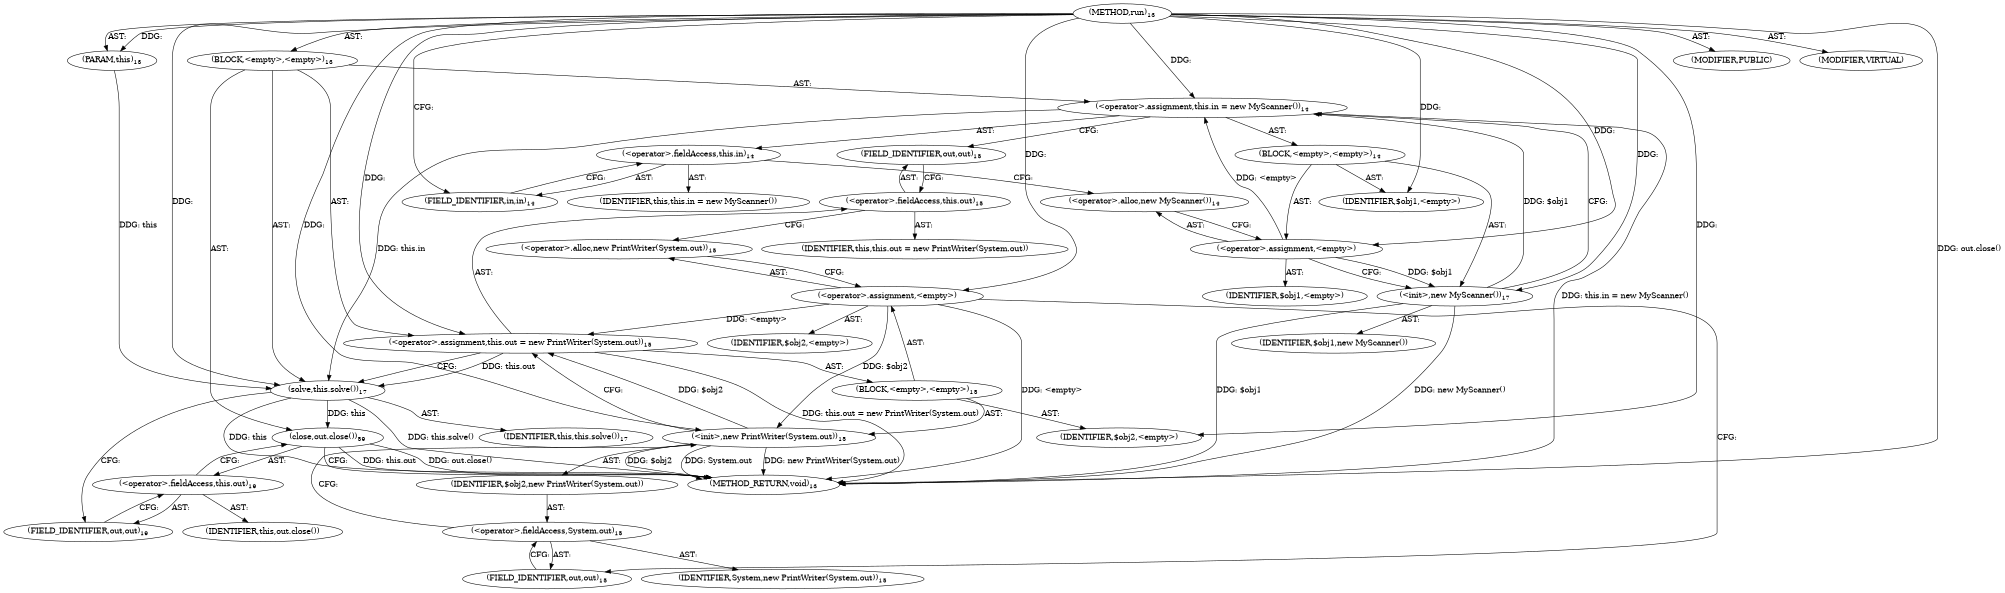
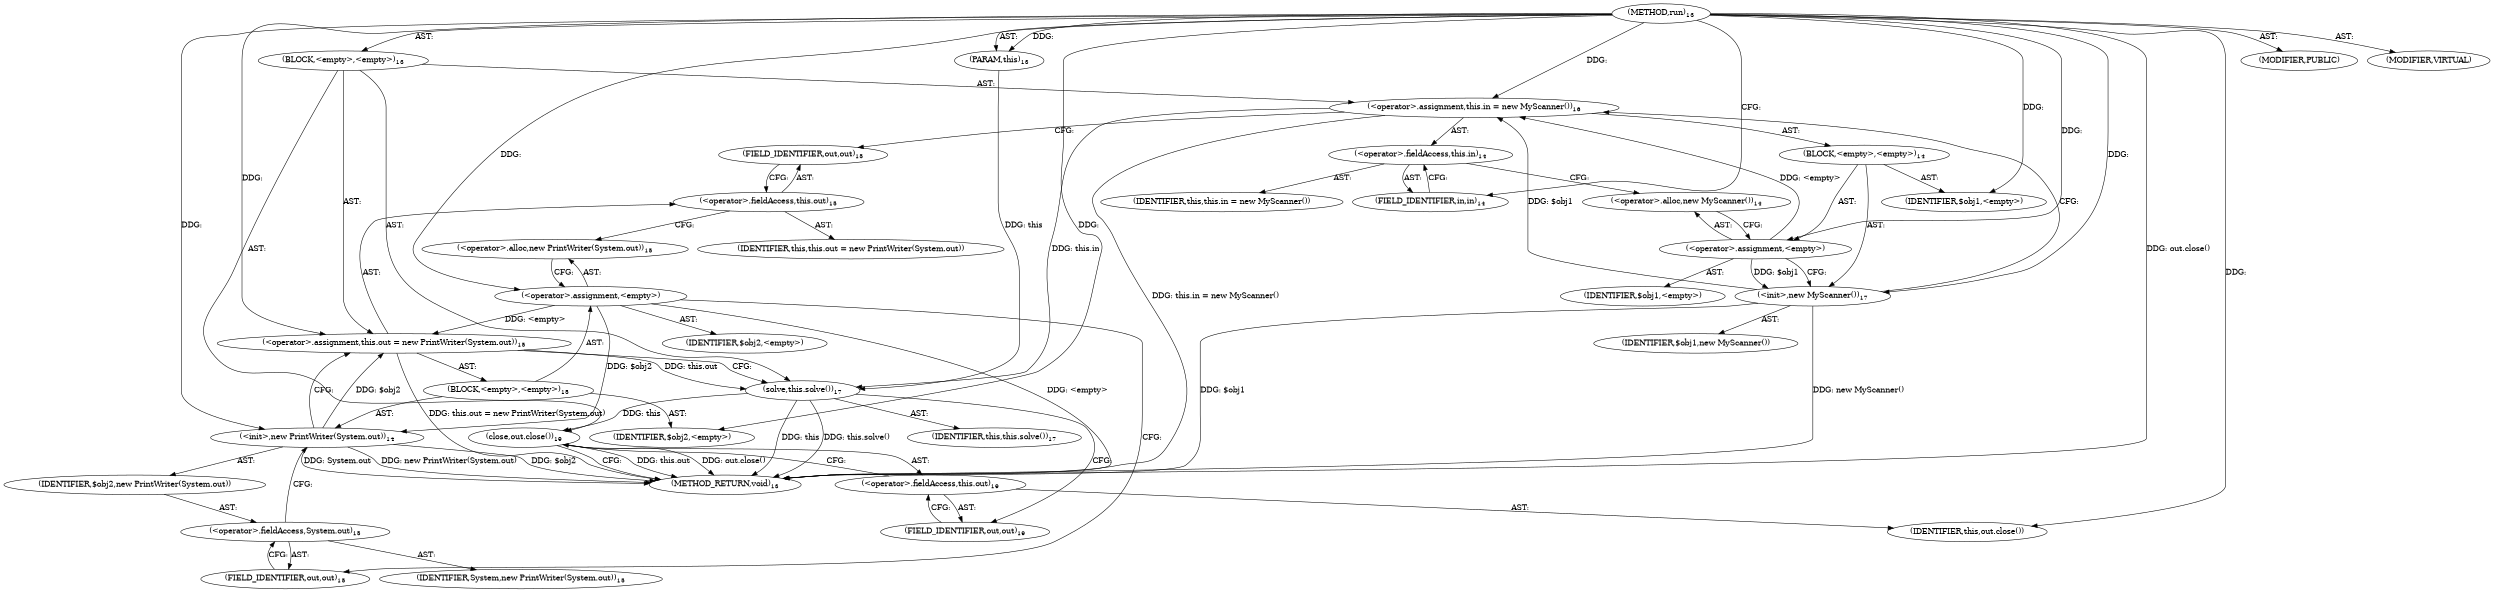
  digraph {
    n1 [label=<(METHOD,run)<SUB>13</SUB>>]
    n2 [label=<(PARAM,this)<SUB>13</SUB>>]
    n3 [label=<(BLOCK,&lt;empty&gt;,&lt;empty&gt;)<SUB>13</SUB>>]
-   n4 [label=<(&lt;operator&gt;.assignment,this.in = new MyScanner())<SUB>14</SUB>>]
+   n4 [label=<(&lt;operator&gt;.assignment,this.in = new MyScanner())<SUB>16</SUB>>]
    n5 [label=<(FIELD_IDENTIFIER,in,in)<SUB>14</SUB>>]
    n6 [label=<(&lt;operator&gt;.assignment,&lt;empty&gt;)>]
    n7 [label=<(&lt;init&gt;,new MyScanner())<SUB>17</SUB>>]
    n8 [label=<(IDENTIFIER,$obj1,&lt;empty&gt;)>]
    n9 [label=<(&lt;operator&gt;.assignment,this.out = new PrintWriter(System.out))<SUB>15</SUB>>]
    n10 [label=<(&lt;operator&gt;.assignment,&lt;empty&gt;)>]
-   n11 [label=<(&lt;init&gt;,new PrintWriter(System.out))<SUB>15</SUB>>]
+   n11 [label=<(&lt;init&gt;,new PrintWriter(System.out))<SUB>14</SUB>>]
    n12 [label=<(IDENTIFIER,$obj2,&lt;empty&gt;)>]
    n13 [label=<(solve,this.solve())<SUB>17</SUB>>]
    n14 [label=<(MODIFIER,PUBLIC)>]
    n15 [label=<(MODIFIER,VIRTUAL)>]
    n16 [label=<(METHOD_RETURN,void)<SUB>13</SUB>>]
-   n17 [label=<(close,out.close())<SUB>59</SUB>>]
+   n17 [label=<(close,out.close())<SUB>19</SUB>>]
    n18 [label=<(&lt;operator&gt;.fieldAccess,this.in)<SUB>14</SUB>>]
    n19 [label=<(BLOCK,&lt;empty&gt;,&lt;empty&gt;)<SUB>14</SUB>>]
    n20 [label=<(FIELD_IDENTIFIER,out,out)<SUB>15</SUB>>]
    n21 [label=<(&lt;operator&gt;.alloc,new MyScanner())<SUB>14</SUB>>]
    n22 [label=<(IDENTIFIER,$obj1,&lt;empty&gt;)>]
    n23 [label=<(IDENTIFIER,$obj1,new MyScanner())>]
    n24 [label=<(&lt;operator&gt;.fieldAccess,this.out)<SUB>15</SUB>>]
    n25 [label=<(BLOCK,&lt;empty&gt;,&lt;empty&gt;)<SUB>15</SUB>>]
    n26 [label=<(&lt;operator&gt;.alloc,new PrintWriter(System.out))<SUB>15</SUB>>]
    n27 [label=<(IDENTIFIER,$obj2,&lt;empty&gt;)>]
    n28 [label=<(FIELD_IDENTIFIER,out,out)<SUB>15</SUB>>]
    n29 [label=<(IDENTIFIER,$obj2,new PrintWriter(System.out))>]
    n30 [label=<(IDENTIFIER,this,this.solve())<SUB>17</SUB>>]
    n31 [label=<(FIELD_IDENTIFIER,out,out)<SUB>19</SUB>>]
    n32 [label=<(&lt;operator&gt;.fieldAccess,this.out)<SUB>19</SUB>>]
    n33 [label=<(IDENTIFIER,this,this.in = new MyScanner())>]
    n34 [label=<(IDENTIFIER,this,this.out = new PrintWriter(System.out))>]
    n35 [label=<(&lt;operator&gt;.fieldAccess,System.out)<SUB>15</SUB>>]
    n36 [label=<(IDENTIFIER,System,new PrintWriter(System.out))<SUB>15</SUB>>]
    n37 [label=<(IDENTIFIER,this,out.close())>]
    n1 -> n2 [label="AST: "]
    n1 -> n2 [label="DDG: "]
    n1 -> n3 [label="AST: "]
    n1 -> n4 [label="DDG: "]
    n1 -> n5 [label="CFG: "]
    n1 -> n6 [label="DDG: "]
    n1 -> n7 [label="DDG: "]
    n1 -> n8 [label="DDG: "]
    n1 -> n9 [label="DDG: "]
    n1 -> n10 [label="DDG: "]
    n1 -> n11 [label="DDG: "]
    n1 -> n12 [label="DDG: "]
-   n1 -> n13 [label="DDG: "]
+   n1 -> n37 [label="DDG: "]
    n1 -> n14 [label="AST: "]
    n1 -> n15 [label="AST: "]
    n1 -> n16 [label="DDG: out.close()"]
    n2 -> n13 [label="DDG: this"]
    n3 -> n4 [label="AST: "]
    n3 -> n9 [label="AST: "]
    n3 -> n13 [label="AST: "]
    n3 -> n17 [label="AST: "]
    n4 -> n13 [label="DDG: this.in"]
    n4 -> n16 [label="DDG: this.in = new MyScanner()"]
    n4 -> n18 [label="AST: "]
    n4 -> n19 [label="AST: "]
    n4 -> n20 [label="CFG: "]
    n5 -> n18 [label="CFG: "]
    n6 -> n4 [label="DDG: &lt;empty&gt;"]
    n6 -> n7 [label="CFG: "]
    n6 -> n7 [label="DDG: $obj1"]
    n6 -> n21 [label="AST: "]
    n6 -> n22 [label="AST: "]
    n7 -> n4 [label="CFG: "]
    n7 -> n4 [label="DDG: $obj1"]
    n7 -> n16 [label="DDG: $obj1"]
    n7 -> n16 [label="DDG: new MyScanner()"]
    n7 -> n23 [label="AST: "]
    n9 -> n13 [label="CFG: "]
    n9 -> n13 [label="DDG: this.out"]
    n9 -> n16 [label="DDG: this.out = new PrintWriter(System.out)"]
    n9 -> n24 [label="AST: "]
    n9 -> n25 [label="AST: "]
    n10 -> n9 [label="DDG: &lt;empty&gt;"]
    n10 -> n11 [label="DDG: $obj2"]
    n10 -> n16 [label="DDG: &lt;empty&gt;"]
    n10 -> n26 [label="AST: "]
    n10 -> n27 [label="AST: "]
    n10 -> n28 [label="CFG: "]
    n11 -> n9 [label="CFG: "]
    n11 -> n9 [label="DDG: $obj2"]
    n11 -> n16 [label="DDG: $obj2"]
    n11 -> n16 [label="DDG: System.out"]
    n11 -> n16 [label="DDG: new PrintWriter(System.out)"]
    n11 -> n29 [label="AST: "]
    n13 -> n16 [label="DDG: this"]
    n13 -> n16 [label="DDG: this.solve()"]
    n13 -> n17 [label="DDG: this"]
    n13 -> n30 [label="AST: "]
    n13 -> n31 [label="CFG: "]
    n17 -> n16 [label="CFG: "]
    n17 -> n16 [label="DDG: this.out"]
    n17 -> n16 [label="DDG: out.close()"]
    n17 -> n32 [label="AST: "]
    n18 -> n5 [label="AST: "]
    n18 -> n21 [label="CFG: "]
    n18 -> n33 [label="AST: "]
    n19 -> n6 [label="AST: "]
    n19 -> n7 [label="AST: "]
    n19 -> n8 [label="AST: "]
    n20 -> n24 [label="CFG: "]
    n21 -> n6 [label="CFG: "]
    n24 -> n20 [label="AST: "]
    n24 -> n26 [label="CFG: "]
    n24 -> n34 [label="AST: "]
    n25 -> n10 [label="AST: "]
    n25 -> n11 [label="AST: "]
    n25 -> n12 [label="AST: "]
    n26 -> n10 [label="CFG: "]
    n28 -> n35 [label="CFG: "]
    n29 -> n35 [label="AST: "]
    n31 -> n32 [label="CFG: "]
    n32 -> n17 [label="CFG: "]
    n32 -> n31 [label="AST: "]
    n32 -> n37 [label="AST: "]
    n35 -> n11 [label="CFG: "]
    n35 -> n28 [label="AST: "]
    n35 -> n36 [label="AST: "]
  }
